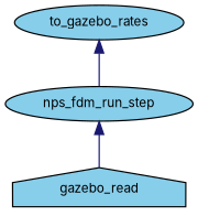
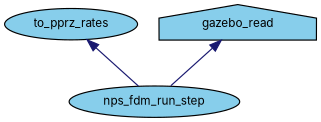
  digraph {
    fontname=Inter
    rankdir=TB
    node [color=black fillcolor=skyblue fontname=Inter fontsize=10 shape=ellipse style=filled]
    edge [color=midnightblue dir=back fontname=Inter fontsize=10 labelfontname=FreeSans labelfontsize=10 style=solid]
-   n1 [fontcolor=black height=0.2 label=to_gazebo_rates width=0.4]
+   n1 [fontcolor=black height=0.2 label=to_pprz_rates width=0.4]
    n2 [height=0.2 label=nps_fdm_run_step width=0.4]
    n3 [height=0.2 label=gazebo_read shape=house width=0.4]
    n1 -> n2
-   n2 -> n3
+   n3 -> n2
  }
